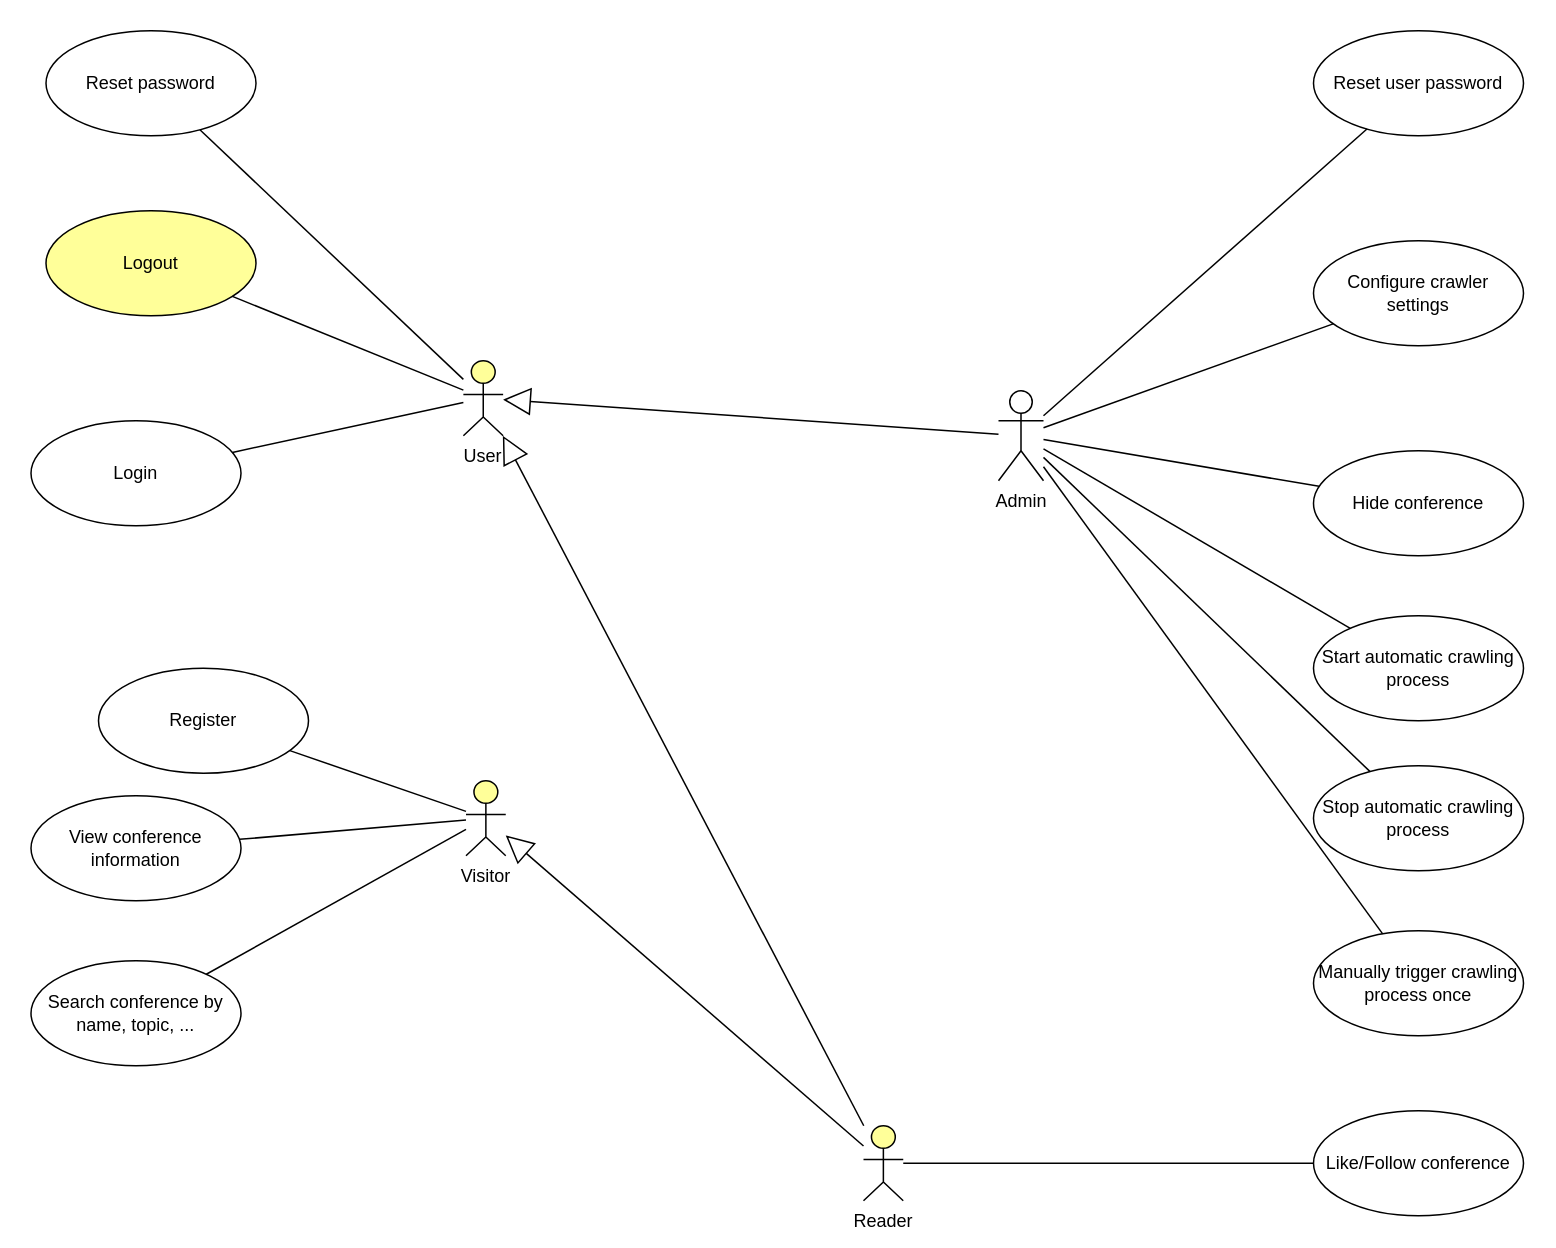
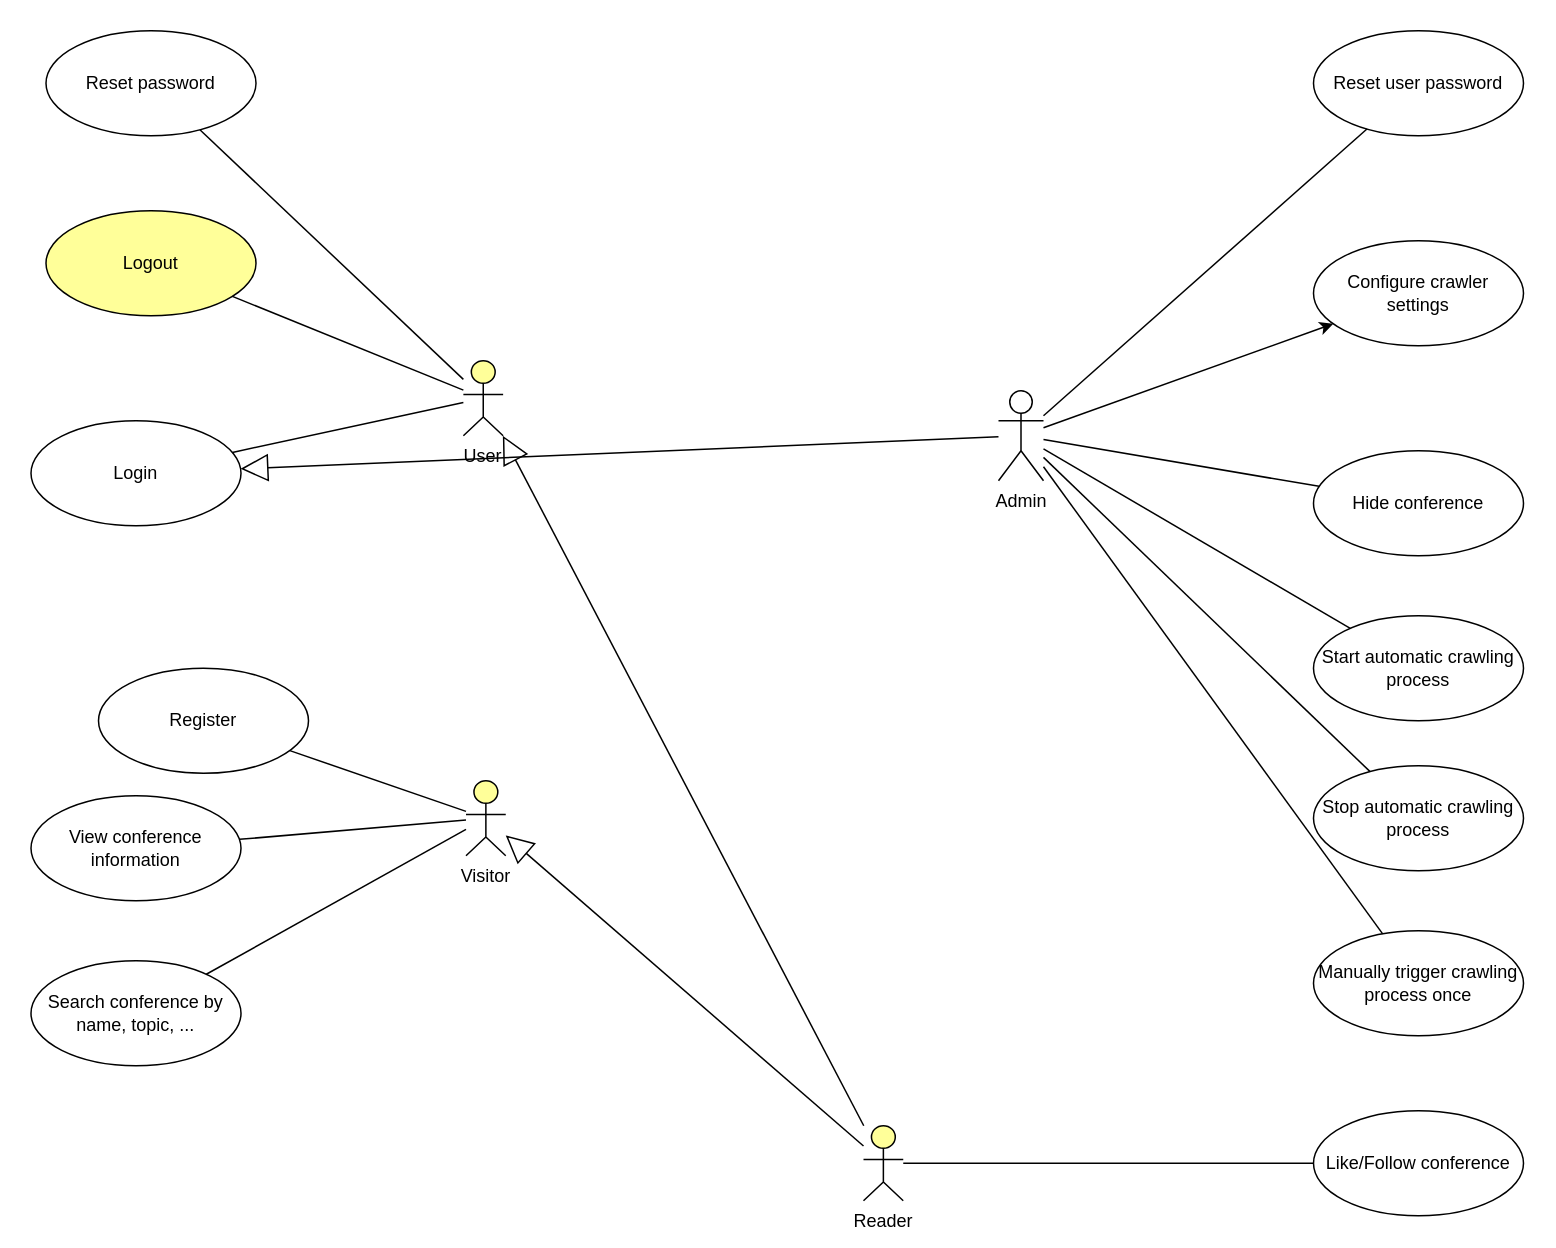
  <mxCell id="0" />
  <mxCell id="1" parent="0" />
  <mxCell id="2" value="Visitor" style="html=1;outlineConnect=0;whiteSpace=wrap;fillColor=#ffff99;verticalLabelPosition=bottom;verticalAlign=top;align=center;shape=mxgraph.archimate3.actor;" parent="1" vertex="1"><mxGeometry x="310" y="520" width="26.5" height="50" as="geometry" /></mxCell>
  <mxCell id="3" value="Login" style="ellipse;whiteSpace=wrap;html=1;" parent="1" vertex="1"><mxGeometry x="20" y="280" width="140" height="70" as="geometry" /></mxCell>
  <mxCell id="4" value="Logout" style="ellipse;whiteSpace=wrap;html=1;fillColor=#ffff99;" parent="1" vertex="1"><mxGeometry x="30" y="140" width="140" height="70" as="geometry" /></mxCell>
  <mxCell id="5" value="Register" style="ellipse;whiteSpace=wrap;html=1;" parent="1" vertex="1"><mxGeometry x="65" y="445" width="140" height="70" as="geometry" /></mxCell>
  <mxCell id="6" value="" style="edgeStyle=none;html=1;endArrow=none;verticalAlign=bottom;rounded=0;" parent="1" source="2" target="5" edge="1"><mxGeometry width="160" relative="1" as="geometry"><mxPoint x="810" y="710" as="sourcePoint" /><mxPoint x="970" y="710" as="targetPoint" /></mxGeometry></mxCell>
  <mxCell id="7" value="" style="edgeStyle=none;html=1;endArrow=none;verticalAlign=bottom;rounded=0;" parent="1" source="17" target="3" edge="1"><mxGeometry width="160" relative="1" as="geometry"><mxPoint x="418.25" y="250" as="sourcePoint" /><mxPoint x="738.25" y="530" as="targetPoint" /></mxGeometry></mxCell>
  <mxCell id="8" value="" style="edgeStyle=none;html=1;endArrow=none;verticalAlign=bottom;rounded=0;" parent="1" source="17" target="4" edge="1"><mxGeometry width="160" relative="1" as="geometry"><mxPoint x="478.25" y="300" as="sourcePoint" /><mxPoint x="738.25" y="530" as="targetPoint" /></mxGeometry></mxCell>
  <mxCell id="9" value="Search conference by name, topic, ..." style="ellipse;whiteSpace=wrap;html=1;" parent="1" vertex="1"><mxGeometry x="20" y="640" width="140" height="70" as="geometry" /></mxCell>
  <mxCell id="10" value="" style="edgeStyle=none;html=1;endArrow=none;verticalAlign=bottom;rounded=0;" parent="1" source="9" target="2" edge="1"><mxGeometry width="160" relative="1" as="geometry"><mxPoint x="810" y="810" as="sourcePoint" /><mxPoint x="970" y="810" as="targetPoint" /></mxGeometry></mxCell>
  <mxCell id="11" value="View conference information" style="ellipse;whiteSpace=wrap;html=1;" parent="1" vertex="1"><mxGeometry x="20" y="530" width="140" height="70" as="geometry" /></mxCell>
  <mxCell id="12" value="" style="edgeStyle=none;html=1;endArrow=none;verticalAlign=bottom;rounded=0;" parent="1" source="2" target="11" edge="1"><mxGeometry width="160" relative="1" as="geometry"><mxPoint x="810" y="810" as="sourcePoint" /><mxPoint x="970" y="810" as="targetPoint" /></mxGeometry></mxCell>
  <mxCell id="13" value="Like/Follow conference" style="ellipse;whiteSpace=wrap;html=1;" parent="1" vertex="1"><mxGeometry x="875" y="740" width="140" height="70" as="geometry" /></mxCell>
  <mxCell id="14" value="" style="edgeStyle=none;html=1;endArrow=none;verticalAlign=bottom;rounded=0;" parent="1" source="27" target="13" edge="1"><mxGeometry width="160" relative="1" as="geometry"><mxPoint x="330" y="180" as="sourcePoint" /><mxPoint x="855" y="580" as="targetPoint" /></mxGeometry></mxCell>
  <mxCell id="15" value="Reset password" style="ellipse;whiteSpace=wrap;html=1;" parent="1" vertex="1"><mxGeometry x="30" y="20" width="140" height="70" as="geometry" /></mxCell>
  <mxCell id="16" value="" style="edgeStyle=none;html=1;endArrow=none;verticalAlign=bottom;rounded=0;" parent="1" source="17" target="15" edge="1"><mxGeometry width="160" relative="1" as="geometry"><mxPoint x="578.25" y="540" as="sourcePoint" /><mxPoint x="738.25" y="540" as="targetPoint" /></mxGeometry></mxCell>
  <mxCell id="17" value="User" style="html=1;outlineConnect=0;whiteSpace=wrap;fillColor=#ffff99;verticalLabelPosition=bottom;verticalAlign=top;align=center;shape=mxgraph.archimate3.actor;" parent="1" vertex="1"><mxGeometry x="308.25" y="240" width="26.5" height="50" as="geometry" /></mxCell>
  <mxCell id="18" value="Admin" style="shape=umlActor;html=1;verticalLabelPosition=bottom;verticalAlign=top;align=center;" parent="1" vertex="1"><mxGeometry x="665" y="260" width="30" height="60" as="geometry" /></mxCell>
- <mxCell id="19" value="" style="endArrow=block;endSize=16;endFill=0;html=1;rounded=0;" parent="1" source="18" target="17" edge="1"><mxGeometry width="160" relative="1" as="geometry"><mxPoint x="218" y="280" as="sourcePoint" /><mxPoint x="435" y="209" as="targetPoint" /></mxGeometry></mxCell>
+ <mxCell id="19" value="" style="endArrow=block;endSize=16;endFill=0;html=1;rounded=0;" parent="1" source="18" target="3" edge="1"><mxGeometry width="160" relative="1" as="geometry"><mxPoint x="218" y="280" as="sourcePoint" /><mxPoint x="435" y="209" as="targetPoint" /></mxGeometry></mxCell>
  <mxCell id="20" value="Reset user password" style="ellipse;whiteSpace=wrap;html=1;" parent="1" vertex="1"><mxGeometry x="875" y="20" width="140" height="70" as="geometry" /></mxCell>
  <mxCell id="21" value="Configure crawler settings" style="ellipse;whiteSpace=wrap;html=1;" parent="1" vertex="1"><mxGeometry x="875" y="160" width="140" height="70" as="geometry" /></mxCell>
- <mxCell id="22" value="" style="edgeStyle=none;html=1;endArrow=none;verticalAlign=bottom;rounded=0;" parent="1" source="18" target="21" edge="1"><mxGeometry width="160" relative="1" as="geometry"><mxPoint x="605" y="430" as="sourcePoint" /><mxPoint x="765" y="430" as="targetPoint" /></mxGeometry></mxCell>
+ <mxCell id="22" value="" style="edgeStyle=none;html=1;endArrow=classic;verticalAlign=bottom;rounded=0;" parent="1" source="18" target="21" edge="1"><mxGeometry width="160" relative="1" as="geometry"><mxPoint x="605" y="430" as="sourcePoint" /><mxPoint x="765" y="430" as="targetPoint" /></mxGeometry></mxCell>
  <mxCell id="23" value="" style="edgeStyle=none;html=1;endArrow=none;verticalAlign=bottom;rounded=0;" parent="1" source="18" target="20" edge="1"><mxGeometry width="160" relative="1" as="geometry"><mxPoint x="735" y="270" as="sourcePoint" /><mxPoint x="765" y="430" as="targetPoint" /></mxGeometry></mxCell>
  <mxCell id="24" value="Hide conference" style="ellipse;whiteSpace=wrap;html=1;" parent="1" vertex="1"><mxGeometry x="875" y="300" width="140" height="70" as="geometry" /></mxCell>
  <mxCell id="25" value="" style="edgeStyle=none;html=1;endArrow=none;verticalAlign=bottom;rounded=0;" parent="1" source="18" target="24" edge="1"><mxGeometry width="160" relative="1" as="geometry"><mxPoint x="405" y="290" as="sourcePoint" /><mxPoint x="565" y="290" as="targetPoint" /></mxGeometry></mxCell>
  <mxCell id="26" value="" style="endArrow=block;endSize=16;endFill=0;html=1;rounded=0;" parent="1" source="27" target="2" edge="1"><mxGeometry width="160" relative="1" as="geometry"><mxPoint x="360" y="320" as="sourcePoint" /><mxPoint x="232" y="314" as="targetPoint" /></mxGeometry></mxCell>
  <mxCell id="27" value="Reader" style="html=1;outlineConnect=0;whiteSpace=wrap;fillColor=#ffff99;verticalLabelPosition=bottom;verticalAlign=top;align=center;shape=mxgraph.archimate3.actor;" parent="1" vertex="1"><mxGeometry x="575" y="750" width="26.5" height="50" as="geometry" /></mxCell>
  <mxCell id="28" value="" style="endArrow=block;endSize=16;endFill=0;html=1;rounded=0;" parent="1" source="27" target="17" edge="1"><mxGeometry width="160" relative="1" as="geometry"><mxPoint x="450" y="314" as="sourcePoint" /><mxPoint x="232" y="306" as="targetPoint" /></mxGeometry></mxCell>
  <mxCell id="29" value="Start automatic crawling process" style="ellipse;whiteSpace=wrap;html=1;" parent="1" vertex="1"><mxGeometry x="875" y="410" width="140" height="70" as="geometry" /></mxCell>
  <mxCell id="30" value="Stop automatic crawling process" style="ellipse;whiteSpace=wrap;html=1;" parent="1" vertex="1"><mxGeometry x="875" y="510" width="140" height="70" as="geometry" /></mxCell>
  <mxCell id="31" value="Manually trigger crawling process once" style="ellipse;whiteSpace=wrap;html=1;" parent="1" vertex="1"><mxGeometry x="875" y="620" width="140" height="70" as="geometry" /></mxCell>
  <mxCell id="32" value="" style="edgeStyle=none;html=1;endArrow=none;verticalAlign=bottom;rounded=0;" parent="1" source="18" target="29" edge="1"><mxGeometry width="160" relative="1" as="geometry"><mxPoint x="610" y="270" as="sourcePoint" /><mxPoint x="840" y="570" as="targetPoint" /></mxGeometry></mxCell>
  <mxCell id="33" value="" style="edgeStyle=none;html=1;endArrow=none;verticalAlign=bottom;rounded=0;" parent="1" source="18" target="30" edge="1"><mxGeometry width="160" relative="1" as="geometry"><mxPoint x="680" y="570" as="sourcePoint" /><mxPoint x="840" y="570" as="targetPoint" /></mxGeometry></mxCell>
  <mxCell id="34" value="" style="edgeStyle=none;html=1;endArrow=none;verticalAlign=bottom;rounded=0;" parent="1" source="18" target="31" edge="1"><mxGeometry width="160" relative="1" as="geometry"><mxPoint x="680" y="570" as="sourcePoint" /><mxPoint x="840" y="570" as="targetPoint" /></mxGeometry></mxCell>
